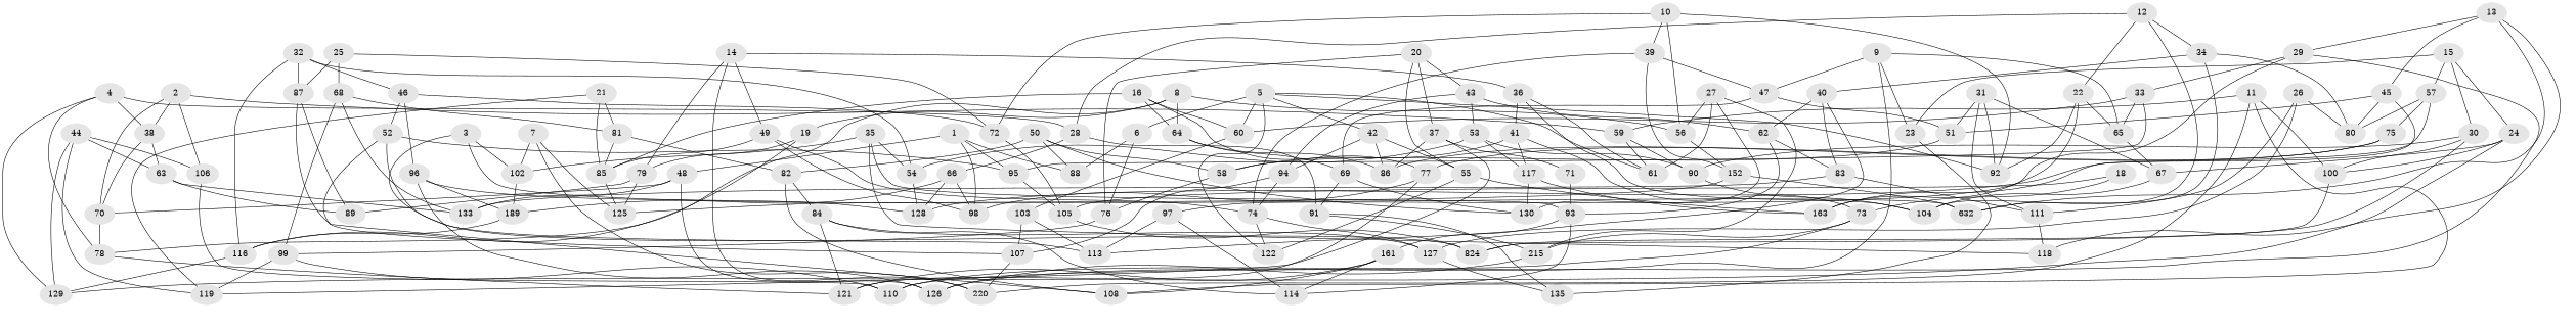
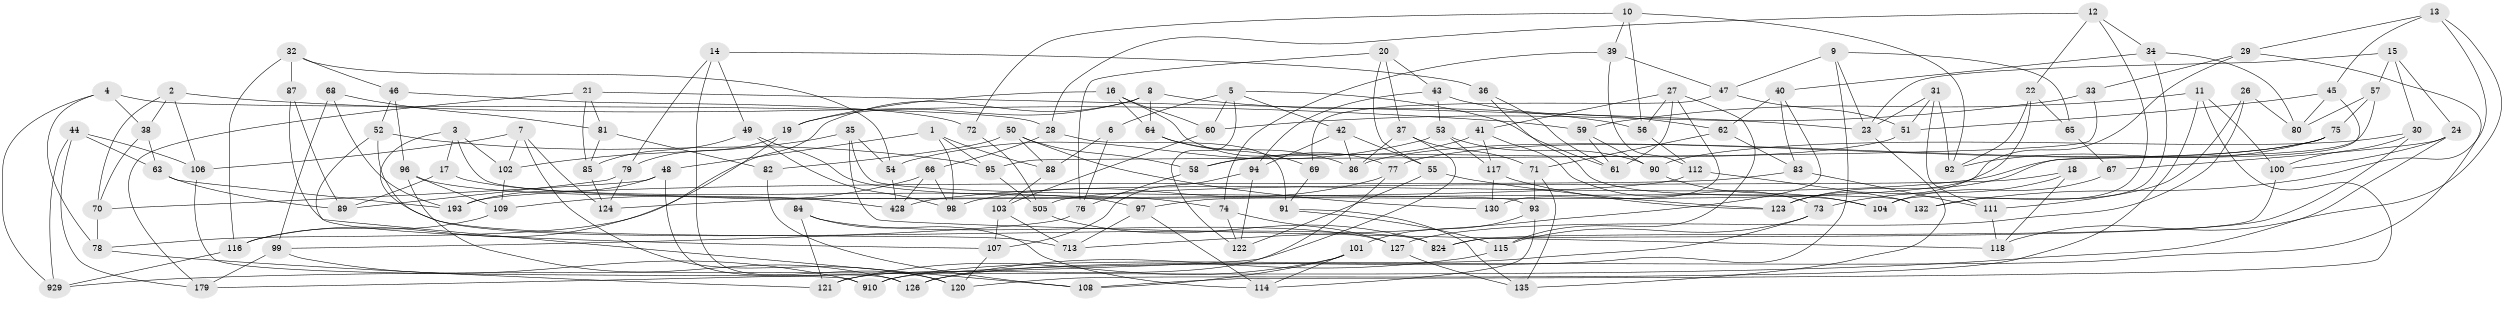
  graph {
    node [color=gray90 style=filled]
    1
    48
    88
    95
    98
    70
    126
-   133
+   133 [label=193]
    103
-   105
+   105 [label=505]
    2
    38
    59
    106
    63
    61
    90
    78
-   110
+   110 [label=910]
    3
+   17
    102
-   113
-   132 [label=632]
+   113 [label=713]
+   132
    89
    97
-   109 [label=189]
+   109
    4
    28
-   129
+   129 [label=929]
    66
    91
    121
    5
    6
    42
    122
    60
    76
    55
    86
    94
    99
    7
-   120 [label=220]
-   125
+   120
+   125 [label=124]
    8
    19
    56
    64
    79
    116
-   112 [label=152]
+   112
    69
    9
    23
    47
    65
    n59 [label=135]
    51
    67
    10
    39
    72
    92
    74
    11
    100
    108
    n70 [label=824]
    12
    22
    34
    104
-   123 [label=163]
+   123
    80
    40
    13
    29
    45
    118
    33
    14
    36
    49
    41
    85
    15
    24
    30
    57
-   128
+   128 [label=428]
    75
    16
    77
    18
    73
    114
-   115 [label=215]
+   115
    20
    37
    43
-   119
+   119 [label=179]
    71
    62
    53
    21
    81
    82
-   25
    68
    87
    26
    111
    127
    107
    27
    130
    31
    58
    32
    46
    54
    52
    96
    83
    35
    93
-   101 [label=161]
+   101
    117
    44
    50
    84
    1 -- 48
    1 -- 88
    1 -- 95
    1 -- 98
    48 -- 70
    48 -- 126
    48 -- 133
+   88 -- 103
    95 -- 105
    70 -- 78
    103 -- 113
    103 -- 107
    105 -- n70
    2 -- 70
    2 -- 38
    2 -- 59
    2 -- 106
    38 -- 70
    38 -- 63
    59 -- 61
    59 -- 90
    106 -- 110
    63 -- 133
    63 -- 89
    90 -- 104
    78 -- 121
+   3 -- 17
    3 -- 102
    3 -- 113
    3 -- 132
+   17 -- 89
+   17 -- 97
    102 -- 109
    97 -- 113
    97 -- 114
    109 -- 116
    4 -- 38
    4 -- 78
    4 -- 28
    4 -- 129
    28 -- 66
    28 -- 91
    66 -- 98
    66 -- 109
    66 -- 128
    91 -- n59
    91 -- 115
    5 -- 61
    5 -- 6
    5 -- 42
    5 -- 122
    5 -- 60
    6 -- 88
    6 -- 76
    42 -- 55
    42 -- 86
    42 -- 94
    60 -- 103
    76 -- 99
    55 -- 122
    55 -- 123
-   94 -- 74
+   94 -- 122
    94 -- 107
    99 -- 110
    99 -- 119
+   7 -- 106
    7 -- 102
    7 -- 120
    7 -- 125
    8 -- 78
    8 -- 19
    8 -- 56
    8 -- 64
    19 -- 79
    19 -- 116
    56 -- 112
    64 -- 86
    64 -- 69
    79 -- 89
    79 -- 125
    116 -- 129
    112 -- 132
    112 -- 125
    69 -- 91
-   69 -- 130
    9 -- 126
    9 -- 23
    9 -- 47
    9 -- 65
    23 -- n59
    47 -- 69
    47 -- 51
    65 -- 67
    51 -- 58
    67 -- 104
    10 -- 56
    10 -- 39
    10 -- 72
    10 -- 92
    39 -- 112
    39 -- 47
    39 -- 74
    72 -- 105
    74 -- 122
    74 -- 127
    11 -- 59
    11 -- 120
    11 -- 100
    11 -- 108
    100 -- n70
    12 -- 28
    12 -- 22
    12 -- 34
    12 -- 104
    22 -- 65
    22 -- 92
    22 -- 123
    34 -- 132
    34 -- 80
    34 -- 40
    40 -- 113
    40 -- 62
    40 -- 83
    13 -- 132
    13 -- 29
    13 -- 45
    13 -- 118
    29 -- 110
    29 -- 97
    29 -- 33
    45 -- 51
    45 -- 123
    45 -- 80
    33 -- 95
    33 -- 60
-   33 -- 65
    14 -- 120
    14 -- 79
    14 -- 36
    14 -- 49
    36 -- 61
    36 -- 104
-   36 -- 41
+   27 -- 41
    49 -- 98
    49 -- 74
    49 -- 85
    41 -- 73
    41 -- 58
    41 -- 117
    85 -- 125
    15 -- 23
    15 -- 24
    15 -- 30
    15 -- 57
    24 -- 129
    24 -- 67
    24 -- 100
    30 -- 90
    30 -- 100
    30 -- n70
    57 -- 80
    57 -- 128
    57 -- 75
    75 -- 86
-   5 -- 92
+   75 -- 92
    75 -- 77
    16 -- 60
-   16 -- 85
+   16 -- 19
    16 -- 64
    16 -- 77
    77 -- 98
    77 -- 121
    18 -- 105
+   18 -- 118
    18 -- 73
    73 -- 110
    73 -- 115
    115 -- 126
    20 -- 76
    20 -- 55
    20 -- 37
    20 -- 43
    37 -- 86
    37 -- 119
    37 -- 71
    43 -- 94
    43 -- 62
    43 -- 53
+   71 -- n59
    71 -- 93
-   62 -- 93
+   62 -- 71
    62 -- 83
    53 -- 90
    53 -- 54
    53 -- 117
+   21 -- 23
    21 -- 85
    21 -- 119
    21 -- 81
    81 -- 85
    81 -- 82
    82 -- 108
-   82 -- 84
-   25 -- 72
-   25 -- 68
-   25 -- 87
    68 -- 133
    68 -- 99
    68 -- 81
    87 -- 89
    87 -- 107
    26 -- 80
    26 -- 111
    26 -- 127
    111 -- 118
    127 -- n59
    107 -- 120
    27 -- 61
    27 -- 56
    27 -- 115
    27 -- 130
    31 -- 51
-   31 -- 67
+   31 -- 23
    31 -- 92
    31 -- 111
    58 -- 76
    32 -- 116
    32 -- 87
    32 -- 46
    32 -- 54
    46 -- 72
    46 -- 52
    46 -- 96
    54 -- 128
    52 -- 95
    52 -- 108
    52 -- n70
    96 -- 126
    96 -- 109
    96 -- 128
    83 -- 133
    83 -- 111
    35 -- 102
    35 -- 118
    35 -- 54
    35 -- 93
    93 -- 114
    93 -- 101
    101 -- 121
    101 -- 108
    101 -- 114
    117 -- 123
    117 -- 130
    44 -- 106
    44 -- 63
    44 -- 129
    44 -- 119
    50 -- 88
    50 -- 82
    50 -- 130
    50 -- 58
    84 -- 121
    84 -- 114
    84 -- 127
  }
